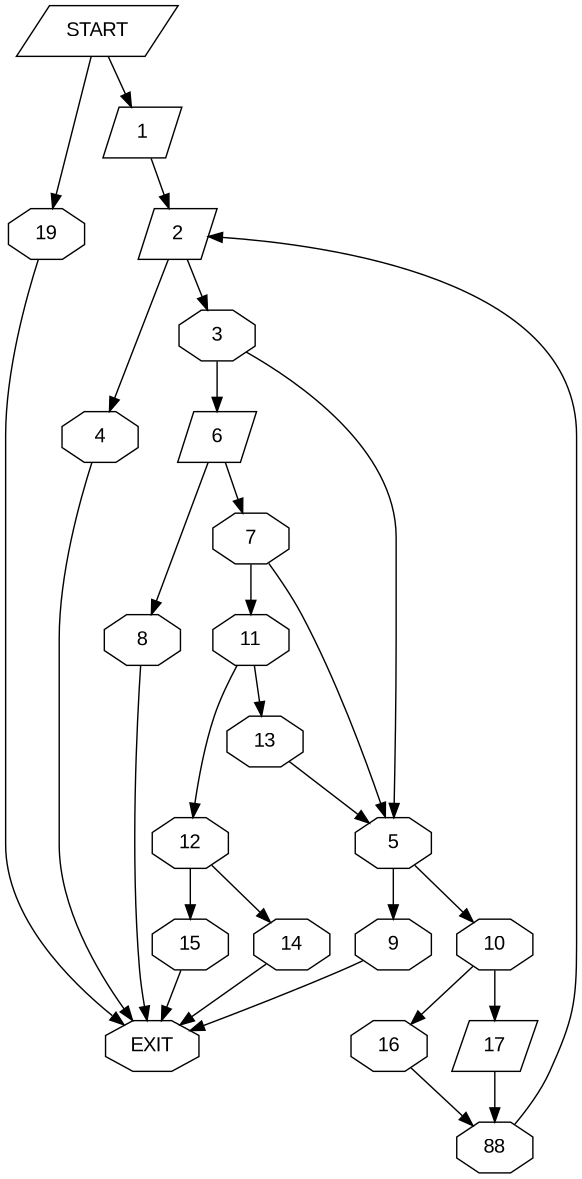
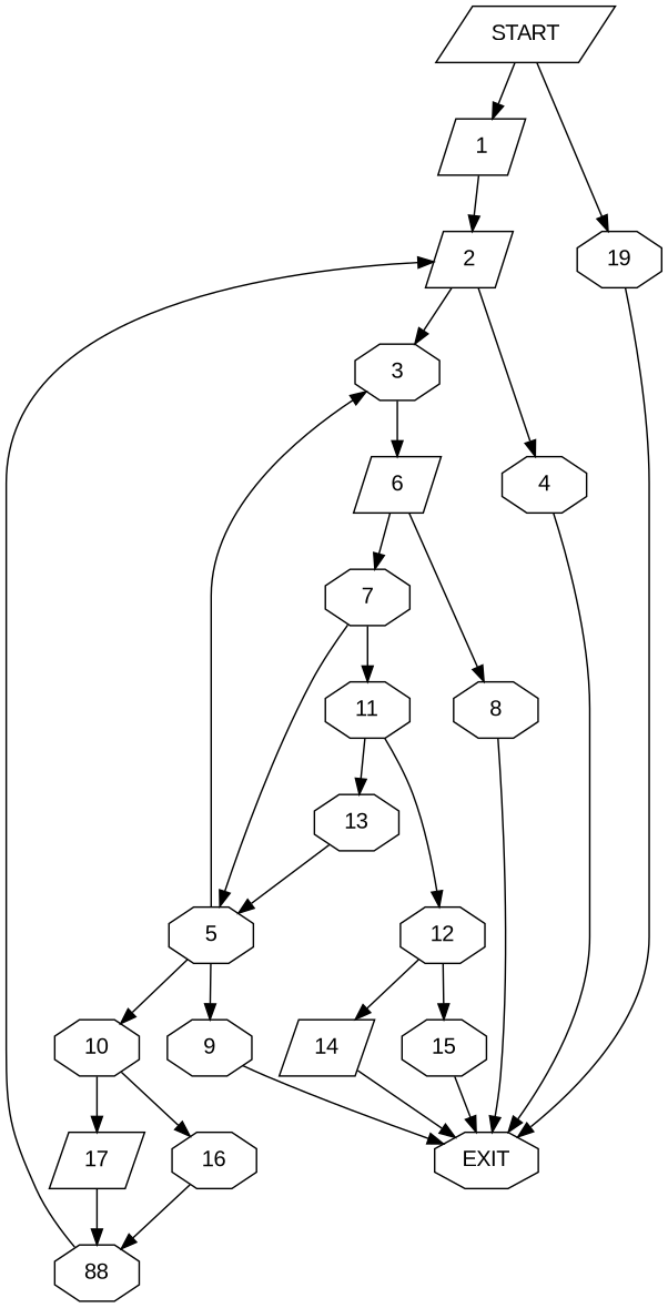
  digraph {
    fontname="Liberation Sans"
    node [fontname="Liberation Sans" shape=octagon]
    edge [fontname="Liberation Sans"]
    n1 [label=START shape=parallelogram]
    1 [shape=parallelogram]
    19
    2 [shape=parallelogram]
    n5 [label=EXIT]
    3
    4
    5
    6 [shape=parallelogram]
    9
    10
    7
    8
    16
    17 [shape=parallelogram]
    11
    12
    13
    n19 [label=88]
-   14
+   14 [shape=parallelogram]
    15
    n1 -> 1
    n1 -> 19
    1 -> 2
    19 -> n5
    2 -> 3
    2 -> 4
-   3 -> 5
+   5 -> 3
    3 -> 6
    4 -> n5
    5 -> 9
    5 -> 10
    6 -> 7
    6 -> 8
    9 -> n5
    10 -> 16
    10 -> 17
    7 -> 5
    7 -> 11
    8 -> n5
    16 -> n19
    17 -> n19
    11 -> 12
    11 -> 13
    12 -> 14
    12 -> 15
    13 -> 5
    n19 -> 2
    14 -> n5
    15 -> n5
  }
